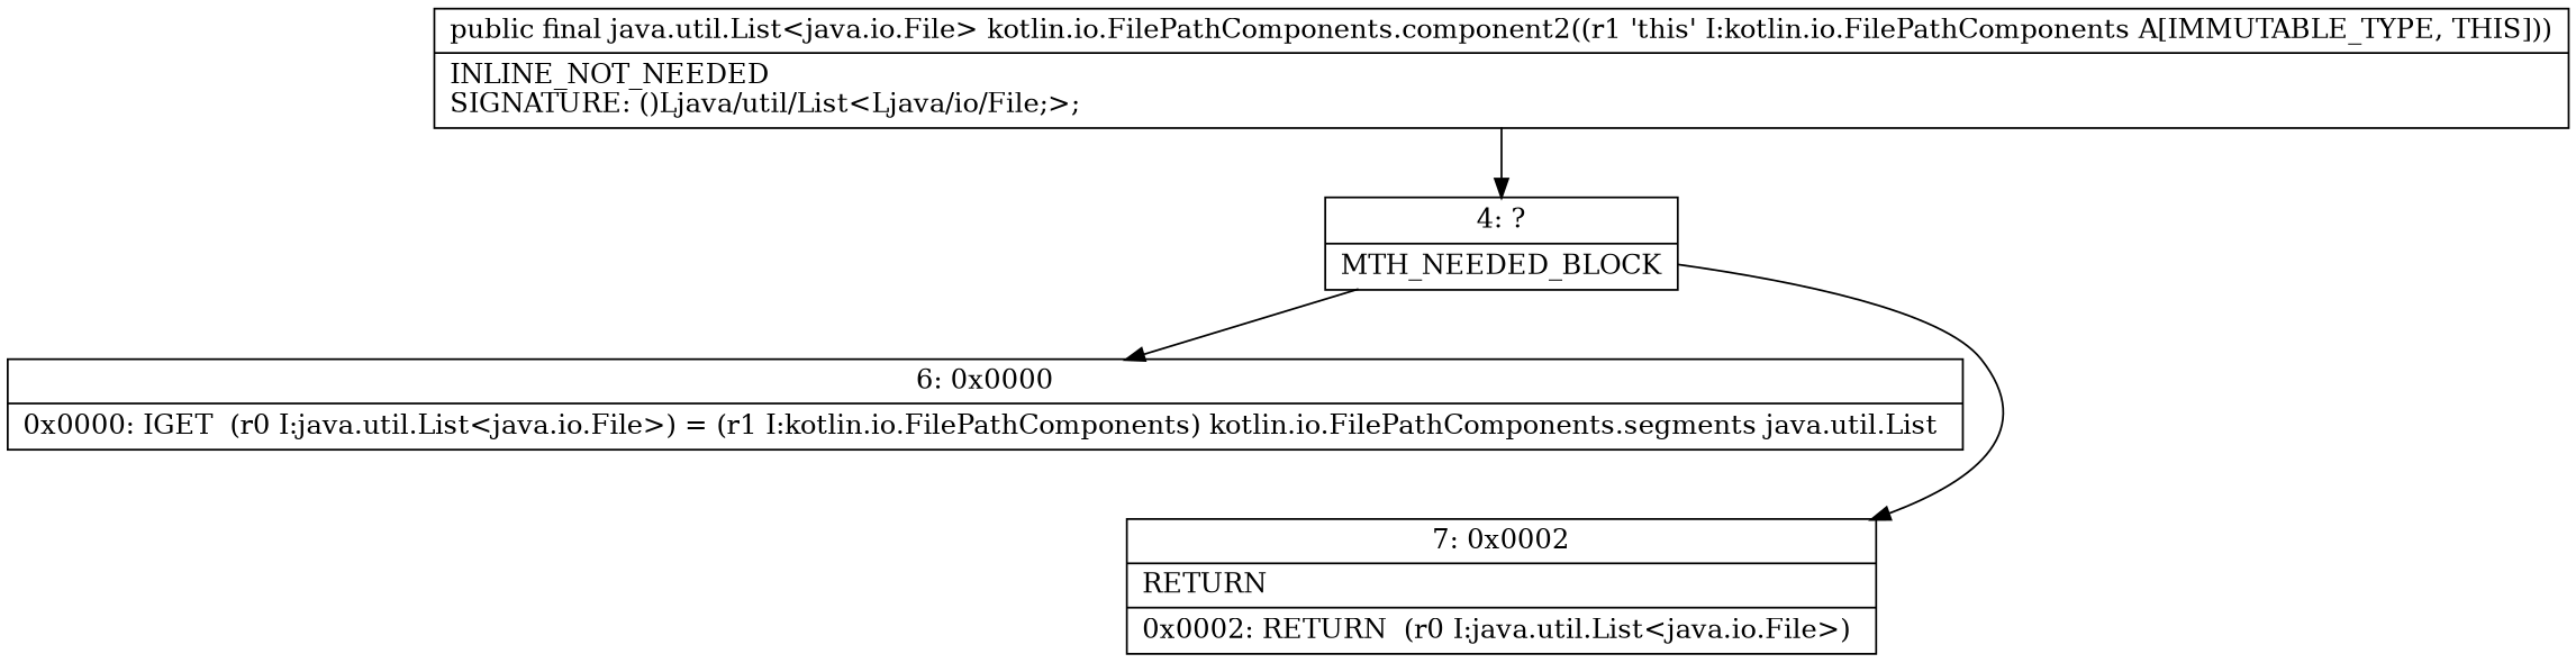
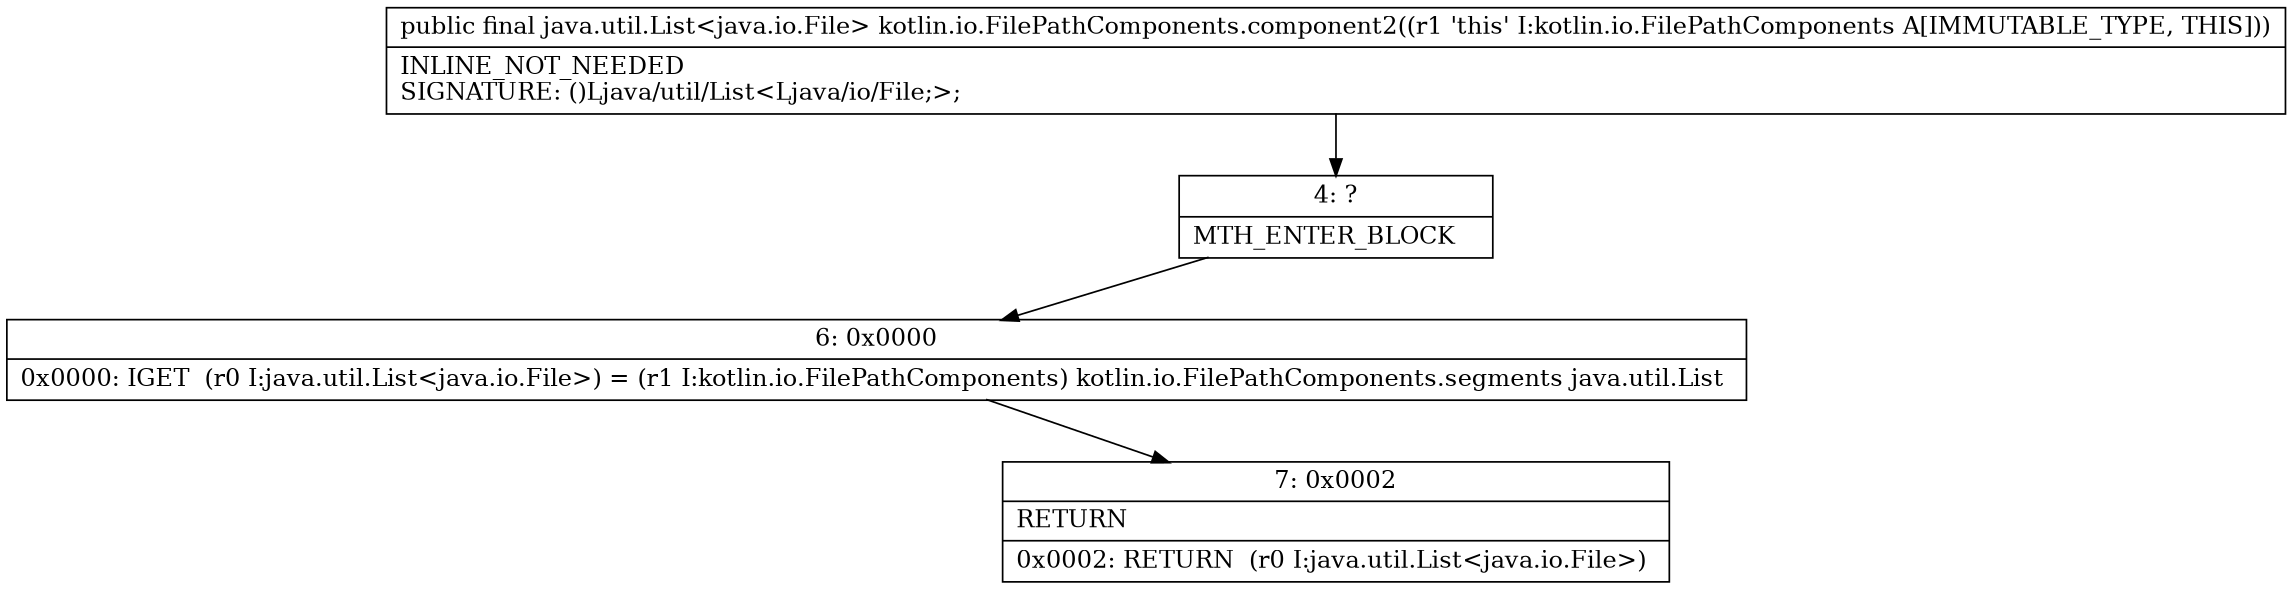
  digraph {
    node [shape=record]
-   n1 [label="{4\:\ ?|MTH_NEEDED_BLOCK\l}"]
+   n1 [label="{4\:\ ?|MTH_ENTER_BLOCK\l}"]
    n2 [label="{6\:\ 0x0000|0x0000: IGET  (r0 I:java.util.List\<java.io.File\>) = (r1 I:kotlin.io.FilePathComponents) kotlin.io.FilePathComponents.segments java.util.List \l}"]
    n3 [label="{7\:\ 0x0002|RETURN\l|0x0002: RETURN  (r0 I:java.util.List\<java.io.File\>) \l}"]
    n4 [label="{public final java.util.List\<java.io.File\> kotlin.io.FilePathComponents.component2((r1 'this' I:kotlin.io.FilePathComponents A[IMMUTABLE_TYPE, THIS]))  | INLINE_NOT_NEEDED\lSIGNATURE: ()Ljava\/util\/List\<Ljava\/io\/File;\>;\l}"]
    n1 -> n2
-   n1 -> n3
+   n2 -> n3
    n4 -> n1
  }
